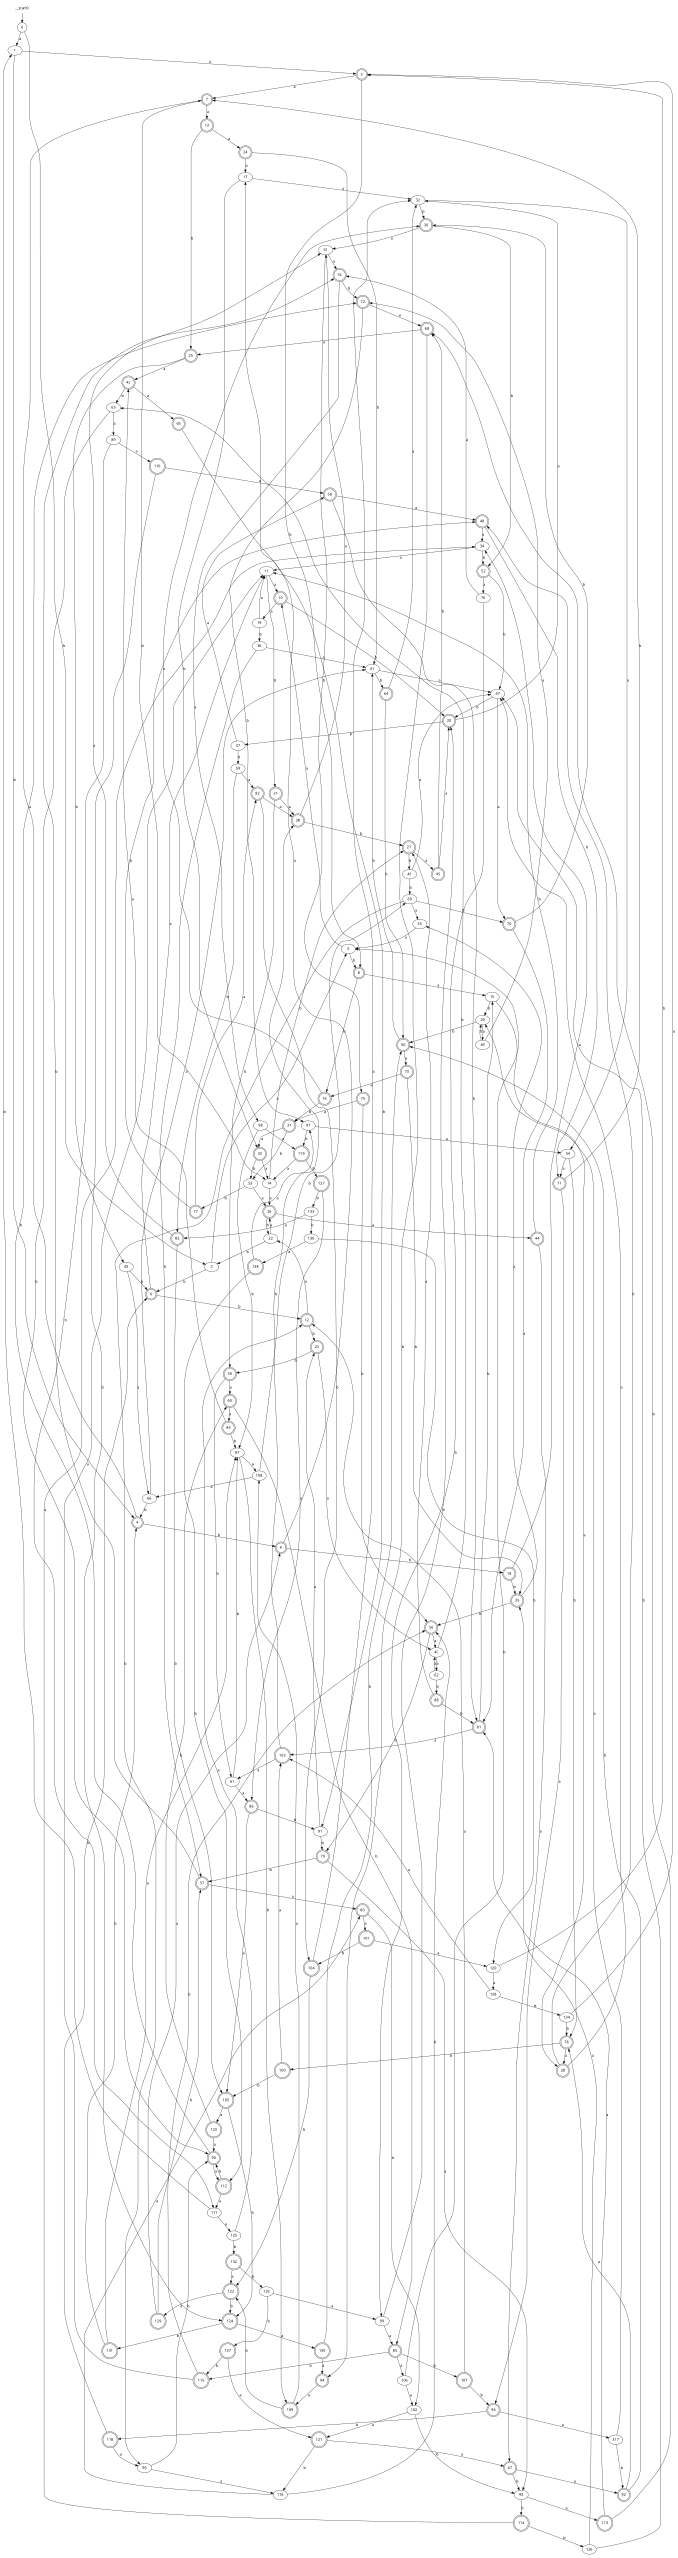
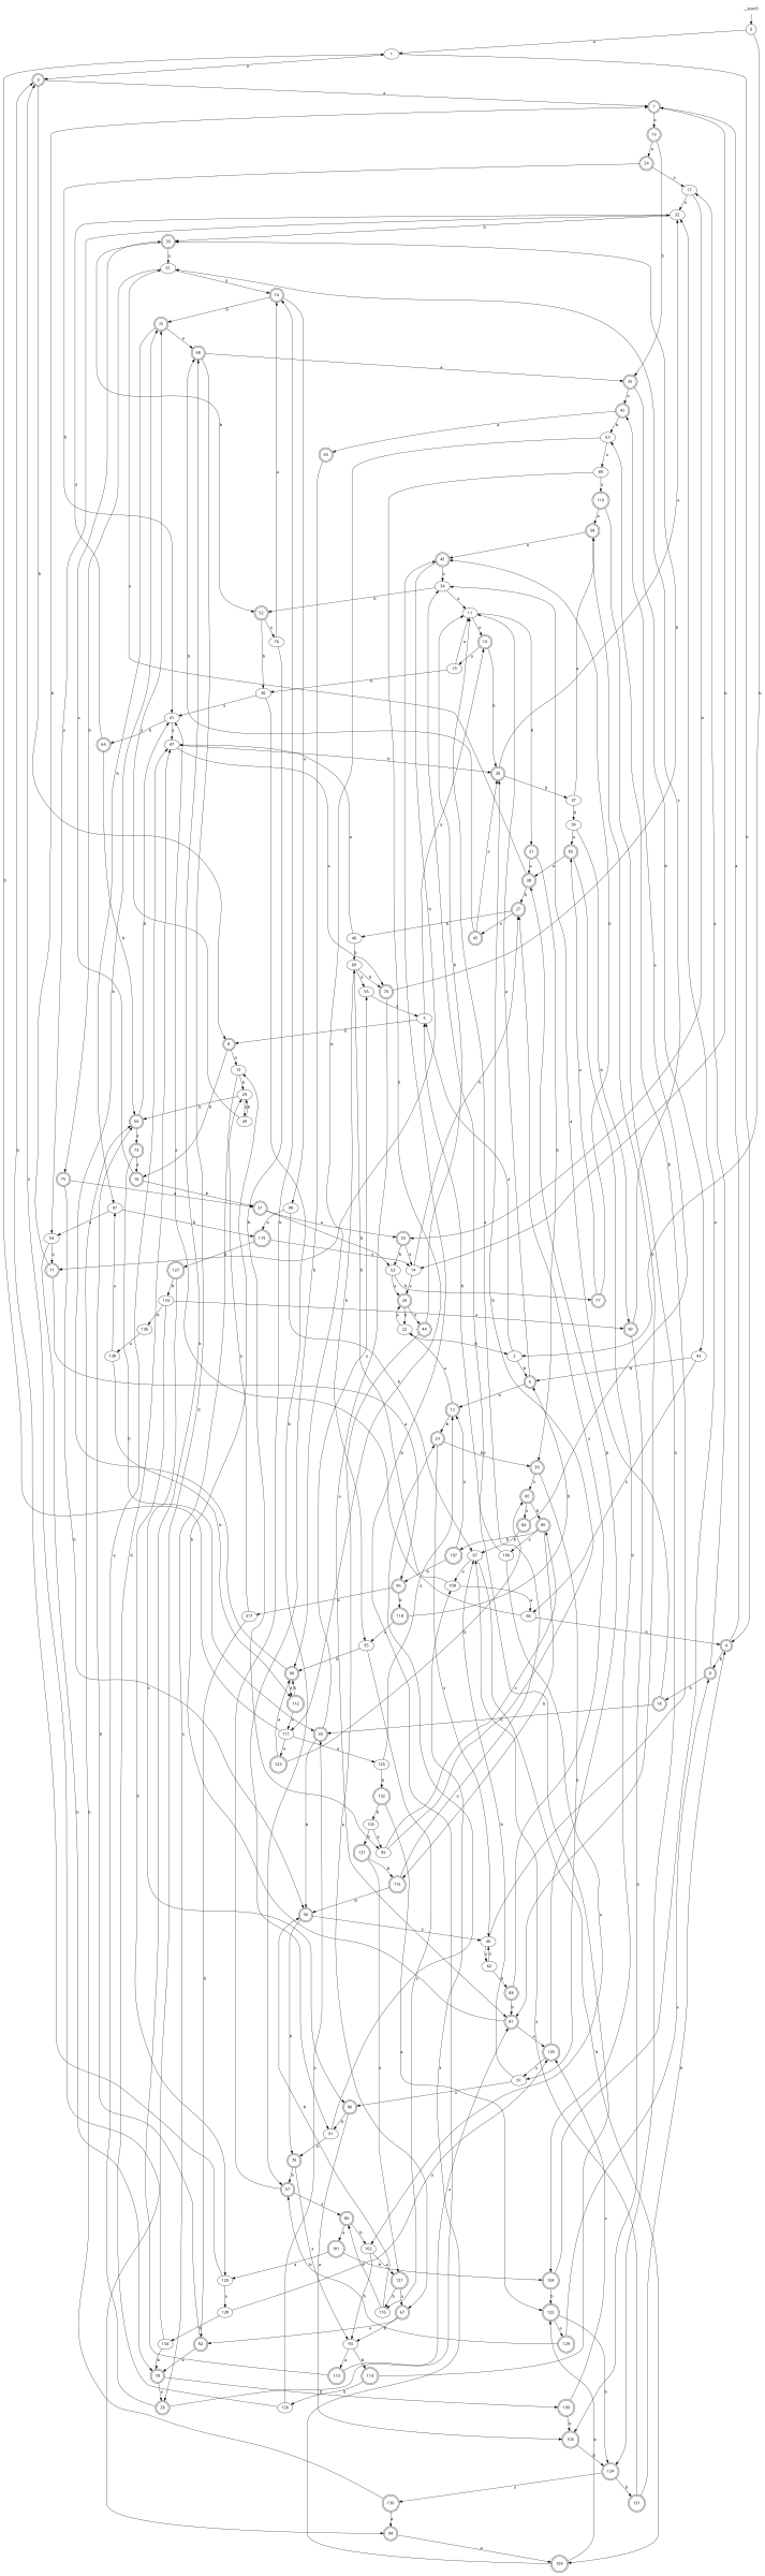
  digraph {
    fontname="Noto Sans"
    node [fontname="Noto Sans" shape=doublecircle]
    edge [fontname="Noto Sans"]
    __start0 [shape=none]
    0 [shape=circle]
    1 [shape=""]
    2 [shape=""]
    3
    4
    5 [shape=""]
    6
    7
    8
    9
    10
    11 [shape=""]
    12
    13
    14 [shape=""]
    15 [shape=""]
    16
    17 [shape=""]
    18
    19 [shape=""]
    20
    21
    22 [shape=""]
    23
    24
    25
    26
    27
    28
    29 [shape=""]
    30
    31
    32 [shape=""]
    33
    34 [shape=""]
    35
    36 [shape=""]
    37 [shape=""]
    38
    39
    40 [shape=""]
    41 [shape=""]
    42
    43 [shape=""]
    44
    45
    46 [shape=""]
    47 [shape=""]
    48
    49 [shape=""]
    50
    51 [shape=""]
    52
    53 [shape=ellipse]
    54 [shape=""]
    55 [shape=""]
    56
    57
    58
    59 [shape=""]
    60
    61 [shape=""]
    62 [shape=""]
    63 [shape=""]
    64
    65
    66 [shape=""]
    67
    68
    69 [shape=""]
    70
    71
    72
    73
    74
    75
    76 [shape=""]
    77
    78
    79
    80
    81
    82
    83
    84
    85
    86
    87 [shape=""]
    88
    89 [shape=""]
    90
    91 [shape=""]
    92
    93 [shape=""]
    94
    95 [shape=""]
    96
    97 [shape=""]
    98 [shape=""]
    99 [shape=""]
    100
    101
    102 [shape=""]
    103
    104
    105
    106 [shape=""]
    107
    115
    108 [shape=""]
    109
    110
    111 [shape=""]
    112
    113
    114
    116 [shape=""]
    n119 [label=317 shape=""]
    118
    119
    120 [shape=""]
    121
    122
    123
    124
    125 [shape=""]
    126 [shape=""]
    127
    128 [shape=""]
    129
    130
    131
    132
    133 [shape=""]
    134 [shape=""]
    135 [shape=""]
    136 [shape=""]
    137
-   138
+   138 [shape=ellipse]
    __start0 -> 0
    0 -> 1 [label=a]
    0 -> 2 [label=b]
    1 -> 3 [label=a]
    1 -> 4 [label=b]
    2 -> 5 [label=a]
    2 -> 6 [label=b]
    3 -> 7 [label=a]
    3 -> 8 [label=b]
    4 -> 7 [label=a]
    4 -> 9 [label=b]
    5 -> 8 [label=b]
    5 -> 10 [label=a]
    6 -> 11 [label=a]
    6 -> 12 [label=b]
    7 -> 13 [label=a]
    7 -> 14 [label=b]
    8 -> 15 [label=a]
    8 -> 16 [label=b]
    9 -> 17 [label=a]
    9 -> 18 [label=b]
    10 -> 19 [label=a]
    10 -> 20 [label=b]
    11 -> 10 [label=a]
    11 -> 21 [label=b]
    12 -> 22 [label=a]
    12 -> 23 [label=b]
    13 -> 24 [label=a]
    13 -> 25 [label=b]
    14 -> 26 [label=a]
    14 -> 27 [label=b]
    15 -> 28 [label=a]
    15 -> 29 [label=b]
    16 -> 30 [label=a]
    16 -> 31 [label=b]
    17 -> 32 [label=a]
    17 -> 33 [label=b]
    18 -> 34 [label=a]
    18 -> 35 [label=b]
    19 -> 11 [label=a]
    19 -> 36 [label=b]
    20 -> 32 [label=a]
    20 -> 37 [label=b]
    21 -> 38 [label=a]
    21 -> 39 [label=b]
    22 -> 2 [label=b]
    22 -> 26 [label=a]
    23 -> 39 [label=b]
    23 -> 40 [label=a]
    24 -> 17 [label=a]
    24 -> 41 [label=b]
    25 -> 42 [label=a]
    25 -> 43 [label=b]
    26 -> 22 [label=b]
    26 -> 44 [label=a]
    27 -> 45 [label=a]
    27 -> 46 [label=b]
    28 -> 47 [label=a]
    28 -> 48 [label=b]
    29 -> 49 [label=a]
    29 -> 50 [label=b]
    30 -> 51 [label=a]
    30 -> 52 [label=b]
    31 -> 33 [label=a]
    31 -> 53 [label=b]
    32 -> 30 [label=b]
    32 -> 54 [label=a]
    33 -> 14 [label=a]
    33 -> 53 [label=b]
    34 -> 11 [label=a]
    34 -> 52 [label=b]
    35 -> 55 [label=a]
    35 -> 56 [label=b]
    36 -> 41 [label=a]
    36 -> 57 [label=b]
    37 -> 58 [label=a]
    37 -> 59 [label=b]
    38 -> 27 [label=b]
    38 -> 51 [label=a]
    39 -> 60 [label=a]
    39 -> 61 [label=b]
    40 -> 62 [label=a]
    40 -> 63 [label=b]
    41 -> 47 [label=a]
    41 -> 64 [label=b]
    42 -> 63 [label=b]
    42 -> 65 [label=a]
    43 -> 6 [label=b]
    43 -> 66 [label=a]
    44 -> 11 [label=b]
    44 -> 67 [label=a]
    45 -> 20 [label=a]
    45 -> 68 [label=b]
    46 -> 47 [label=a]
    46 -> 69 [label=b]
    47 -> 20 [label=b]
    47 -> 70 [label=a]
    48 -> 34 [label=a]
    48 -> 71 [label=b]
    49 -> 29 [label=b]
    49 -> 72 [label=a]
    50 -> 41 [label=b]
    50 -> 73 [label=a]
    51 -> 74 [label=a]
    51 -> 75 [label=b]
-   52 -> 47 [label=b]
+   52 -> 36 [label=b]
    52 -> 76 [label=a]
    53 -> 26 [label=a]
    53 -> 77 [label=b]
    54 -> 71 [label=a]
    54 -> 78 [label=b]
    55 -> 5 [label=a]
    56 -> 40 [label=a]
    56 -> 79 [label=b]
    57 -> 74 [label=b]
    57 -> 80 [label=a]
    58 -> 48 [label=a]
    58 -> 81 [label=b]
    59 -> 82 [label=a]
    59 -> 83 [label=b]
    60 -> 84 [label=a]
    60 -> 85 [label=b]
    61 -> 86 [label=a]
    61 -> 87 [label=b]
    62 -> 40 [label=a]
    62 -> 88 [label=b]
    63 -> 89 [label=a]
    63 -> 90 [label=b]
    64 -> 32 [label=a]
    64 -> 50 [label=b]
    65 -> 91 [label=b]
    66 -> 4 [label=b]
    66 -> 41 [label=a]
    67 -> 92 [label=a]
    67 -> 93 [label=b]
    68 -> 25 [label=a]
    68 -> 94 [label=b]
    69 -> 55 [label=a]
    69 -> 70 [label=b]
    69 -> 95 [label=b]
    70 -> 30 [label=b]
    70 -> 81 [label=a]
    71 -> 7 [label=b]
    71 -> 96 [label=a]
    72 -> 68 [label=a]
    72 -> 97 [label=b]
    73 -> 16 [label=a]
    73 -> 35 [label=b]
    74 -> 72 [label=b]
    74 -> 98 [label=a]
    75 -> 31 [label=a]
    75 -> 56 [label=b]
    76 -> 74 [label=a]
    76 -> 99 [label=b]
    77 -> 48 [label=b]
    77 -> 82 [label=a]
    78 -> 28 [label=a]
    78 -> 100 [label=b]
    79 -> 57 [label=b]
    79 -> 93 [label=a]
    80 -> 101 [label=a]
    80 -> 102 [label=b]
    81 -> 15 [label=b]
    81 -> 103 [label=a]
    82 -> 38 [label=a]
    82 -> 104 [label=b]
    83 -> 51 [label=a]
    83 -> 105 [label=b]
    84 -> 42 [label=a]
    84 -> 87 [label=b]
    85 -> 106 [label=a]
    85 -> 107 [label=b]
    85 -> 115 [label=b]
    86 -> 91 [label=b]
    86 -> 105 [label=a]
    87 -> 108 [label=a]
    87 -> 109 [label=b]
    88 -> 27 [label=a]
    88 -> 81 [label=b]
    89 -> 110 [label=a]
    89 -> 111 [label=b]
    90 -> 72 [label=b]
    90 -> 112 [label=a]
    91 -> 23 [label=a]
    91 -> 79 [label=b]
    92 -> 50 [label=b]
    92 -> 78 [label=a]
    93 -> 113 [label=a]
    93 -> 114 [label=b]
    94 -> 109 [label=a]
    95 -> 90 [label=b]
    95 -> 116 [label=a]
    96 -> n119 [label=a]
    96 -> 118 [label=b]
    97 -> 54 [label=a]
    97 -> 119 [label=b]
    98 -> 87 [label=b]
    98 -> 119 [label=a]
    99 -> 20 [label=b]
    99 -> 85 [label=a]
    100 -> 103 [label=a]
    100 -> 105 [label=b]
    101 -> 104 [label=b]
    101 -> 120 [label=a]
    102 -> 93 [label=b]
    102 -> 121 [label=a]
    103 -> 38 [label=b]
    103 -> 61 [label=a]
    104 -> 32 [label=a]
    104 -> 122 [label=b]
-   105 -> 123 [label=a]
+   111 -> 123 [label=a]
    105 -> 124 [label=b]
    106 -> 5 [label=b]
    106 -> 102 [label=a]
    107 -> 12 [label=a]
    107 -> 96 [label=b]
    115 -> 11 [label=a]
    115 -> 56 [label=b]
    108 -> 66 [label=a]
    108 -> 69 [label=b]
    109 -> 108 [label=a]
    109 -> 122 [label=b]
    110 -> 58 [label=a]
    110 -> 124 [label=b]
    111 -> 1 [label=b]
    111 -> 125 [label=a]
    112 -> 90 [label=b]
    112 -> 111 [label=a]
    113 -> 68 [label=b]
    113 -> 81 [label=a]
    114 -> 34 [label=a]
    114 -> 126 [label=b]
    116 -> 56 [label=b]
    116 -> 80 [label=a]
    n119 -> 29 [label=a]
    n119 -> 92 [label=b]
    118 -> 6 [label=b]
    118 -> 95 [label=a]
    119 -> 14 [label=a]
    119 -> 127 [label=b]
    120 -> 3 [label=b]
    120 -> 128 [label=a]
    121 -> 67 [label=a]
    121 -> 116 [label=b]
    122 -> 124 [label=b]
    122 -> 129 [label=a]
    123 -> 60 [label=b]
    123 -> 90 [label=a]
    124 -> 130 [label=a]
    124 -> 131 [label=b]
    125 -> 12 [label=a]
    125 -> 132 [label=b]
    126 -> 35 [label=a]
    126 -> 47 [label=b]
    127 -> 86 [label=a]
    127 -> 133 [label=b]
    128 -> 103 [label=a]
    128 -> 134 [label=b]
    129 -> 9 [label=a]
    129 -> 57 [label=b]
    130 -> 50 [label=b]
    130 -> 94 [label=a]
    131 -> 4 [label=b]
    131 -> 87 [label=a]
    132 -> 122 [label=a]
    132 -> 135 [label=b]
    133 -> 83 [label=a]
    133 -> 136 [label=b]
    134 -> 3 [label=a]
    134 -> 78 [label=b]
    135 -> 99 [label=a]
    135 -> 137 [label=b]
-   136 -> 120 [label=b]
+   133 -> 120 [label=b]
    136 -> 138 [label=a]
    137 -> 115 [label=b]
    137 -> 121 [label=a]
    138 -> 97 [label=a]
    138 -> 112 [label=b]
  }
